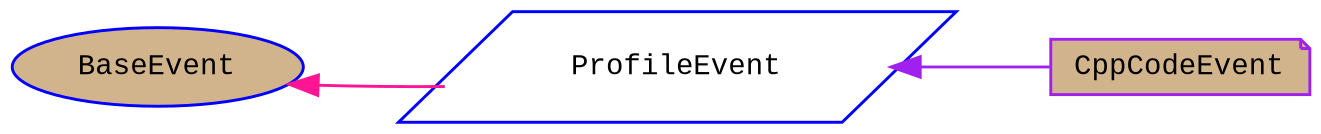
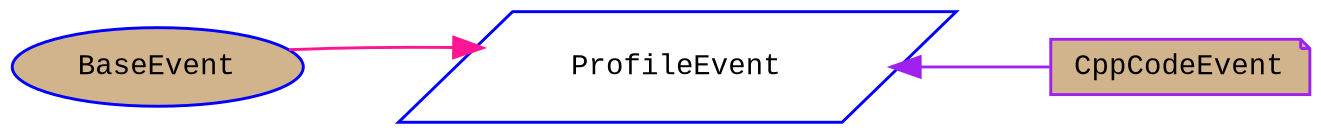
  digraph {
    fontname="Liberation Mono"
    rankdir=LR
    node [color=blue fillcolor=tan fontname="Liberation Mono" fontsize=10 style=filled]
    edge [dir=back fontname="Liberation Mono" fontsize=10 labelfontname=Helvetica labelfontsize=10 style=solid]
    n1 [height=0.2 label=BaseEvent shape=ellipse width=0.4]
    n2 [fillcolor=white height=0.2 label=ProfileEvent shape=parallelogram width=0.4]
    n3 [color=purple height=0.2 label=CppCodeEvent shape=note width=0.4]
-   n1 -> n2 [color=deeppink]
+   n2 -> n1 [color=deeppink]
    n2 -> n3 [color=purple]
  }
